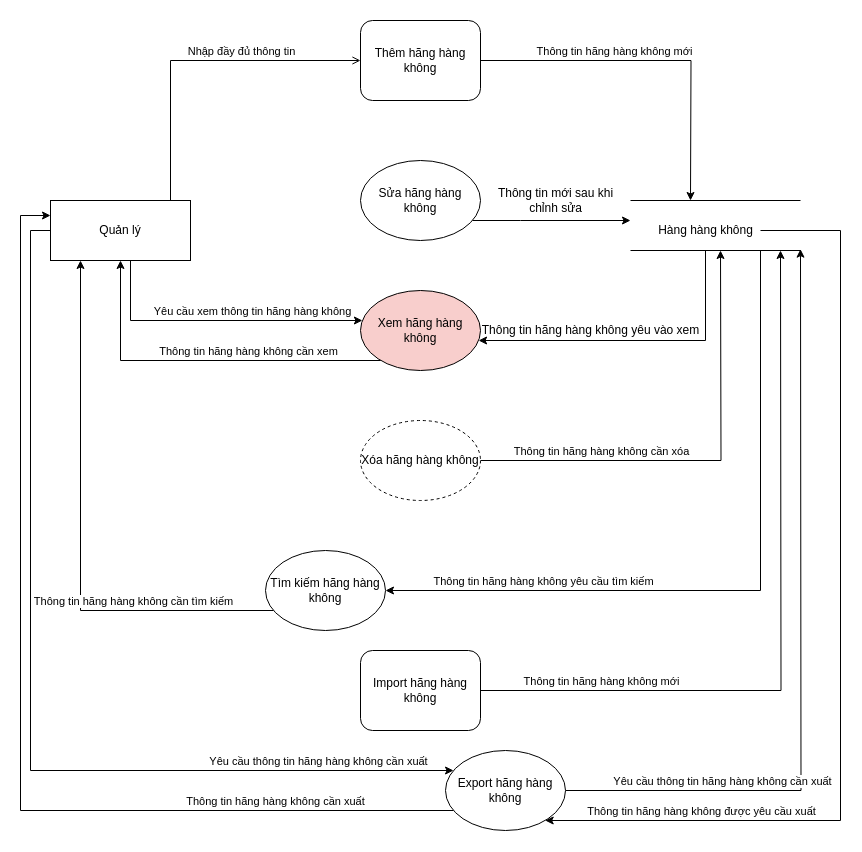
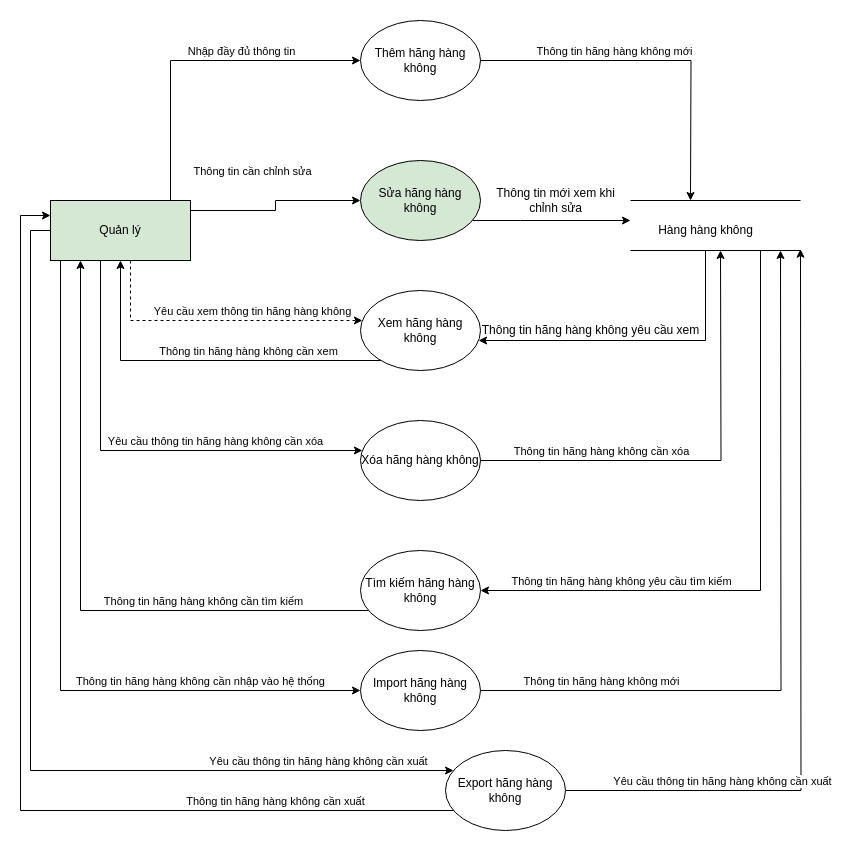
  <mxCell id="0" />
  <mxCell id="1" parent="0" />
- <mxCell id="2" style="edgeStyle=orthogonalEdgeStyle;rounded=0;orthogonalLoop=1;jettySize=auto;html=1;endArrow=open;" parent="1" source="14" target="25" edge="1"><mxGeometry relative="1" as="geometry"><Array as="points"><mxPoint x="170" y="60" /></Array></mxGeometry></mxCell>
+ <mxCell id="2" style="edgeStyle=orthogonalEdgeStyle;rounded=0;orthogonalLoop=1;jettySize=auto;html=1;" parent="1" source="14" target="25" edge="1"><mxGeometry relative="1" as="geometry"><Array as="points"><mxPoint x="170" y="60" /></Array></mxGeometry></mxCell>
  <mxCell id="3" value="Nhập đầy đủ thông tin" style="edgeLabel;html=1;align=center;verticalAlign=middle;resizable=0;points=[];" parent="2" vertex="1" connectable="0"><mxGeometry x="0.102" y="3" relative="1" as="geometry"><mxPoint x="28" y="-7" as="offset" /></mxGeometry></mxCell>
- <mxCell id="6" style="edgeStyle=orthogonalEdgeStyle;rounded=0;orthogonalLoop=1;jettySize=auto;html=1;" parent="1" source="14" target="30" edge="1"><mxGeometry relative="1" as="geometry"><Array as="points"><mxPoint x="130" y="320" /></Array></mxGeometry></mxCell>
+ <mxCell id="4" style="edgeStyle=orthogonalEdgeStyle;rounded=0;orthogonalLoop=1;jettySize=auto;html=1;" parent="1" source="14" target="27" edge="1"><mxGeometry relative="1" as="geometry"><Array as="points"><mxPoint x="275" y="210" /><mxPoint x="275" y="200" /></Array></mxGeometry></mxCell>
+ <mxCell id="5" value="Thông tin cần chỉnh sửa" style="edgeLabel;html=1;align=center;verticalAlign=middle;resizable=0;points=[];" parent="4" vertex="1" connectable="0"><mxGeometry x="-0.322" y="1" relative="1" as="geometry"><mxPoint y="-39" as="offset" /></mxGeometry></mxCell>
+ <mxCell id="6" style="edgeStyle=orthogonalEdgeStyle;rounded=0;orthogonalLoop=1;jettySize=auto;html=1;dashed=1;" parent="1" source="14" target="30" edge="1"><mxGeometry relative="1" as="geometry"><Array as="points"><mxPoint x="130" y="320" /></Array></mxGeometry></mxCell>
  <mxCell id="7" value="Yêu cầu xem thông tin hãng hàng không" style="edgeLabel;html=1;align=center;verticalAlign=middle;resizable=0;points=[];" parent="6" vertex="1" connectable="0"><mxGeometry x="-0.136" y="2" relative="1" as="geometry"><mxPoint x="55" y="-8" as="offset" /></mxGeometry></mxCell>
+ <mxCell id="8" style="edgeStyle=orthogonalEdgeStyle;rounded=0;orthogonalLoop=1;jettySize=auto;html=1;" parent="1" source="14" target="33" edge="1"><mxGeometry relative="1" as="geometry"><Array as="points"><mxPoint x="100" y="450" /></Array></mxGeometry></mxCell>
+ <mxCell id="9" value="Yêu cầu thông tin hãng hàng không cần xóa" style="edgeLabel;html=1;align=center;verticalAlign=middle;resizable=0;points=[];" parent="8" vertex="1" connectable="0"><mxGeometry x="0.223" y="1" relative="1" as="geometry"><mxPoint x="28" y="-9" as="offset" /></mxGeometry></mxCell>
+ <mxCell id="10" style="edgeStyle=orthogonalEdgeStyle;rounded=0;orthogonalLoop=1;jettySize=auto;html=1;" parent="1" source="14" target="41" edge="1"><mxGeometry relative="1" as="geometry"><Array as="points"><mxPoint x="60" y="690" /></Array></mxGeometry></mxCell>
+ <mxCell id="11" value="Thông tin hãng hàng không cần nhập vào hệ thống" style="edgeLabel;html=1;align=center;verticalAlign=middle;resizable=0;points=[];" parent="10" vertex="1" connectable="0"><mxGeometry x="0.508" y="-2" relative="1" as="geometry"><mxPoint x="19" y="-12" as="offset" /></mxGeometry></mxCell>
  <mxCell id="12" style="edgeStyle=orthogonalEdgeStyle;rounded=0;orthogonalLoop=1;jettySize=auto;html=1;" parent="1" source="14" target="46" edge="1"><mxGeometry relative="1" as="geometry"><Array as="points"><mxPoint x="30" y="230" /><mxPoint x="30" y="770" /></Array></mxGeometry></mxCell>
  <mxCell id="13" value="Yêu cầu thông tin hãng hàng không cần xuất" style="edgeLabel;html=1;align=center;verticalAlign=middle;resizable=0;points=[];" parent="12" vertex="1" connectable="0"><mxGeometry x="0.713" y="-1" relative="1" as="geometry"><mxPoint x="5" y="-11" as="offset" /></mxGeometry></mxCell>
- <mxCell id="14" value="Quản lý" style="rounded=0;whiteSpace=wrap;html=1;" parent="1" vertex="1"><mxGeometry x="50" y="200" width="140" height="60" as="geometry" /></mxCell>
+ <mxCell id="14" value="Quản lý" style="rounded=0;whiteSpace=wrap;html=1;fillColor=#d5e8d4;" parent="1" vertex="1"><mxGeometry x="50" y="200" width="140" height="60" as="geometry" /></mxCell>
  <mxCell id="15" value="" style="endArrow=none;html=1;rounded=0;" parent="1" edge="1"><mxGeometry width="50" height="50" relative="1" as="geometry"><mxPoint x="630" y="200" as="sourcePoint" /><mxPoint x="800" y="200" as="targetPoint" /></mxGeometry></mxCell>
  <mxCell id="16" value="" style="endArrow=none;html=1;rounded=0;" parent="1" edge="1"><mxGeometry width="50" height="50" relative="1" as="geometry"><mxPoint x="630" y="250" as="sourcePoint" /><mxPoint x="800" y="250" as="targetPoint" /></mxGeometry></mxCell>
  <mxCell id="17" style="edgeStyle=orthogonalEdgeStyle;rounded=0;orthogonalLoop=1;jettySize=auto;html=1;" parent="1" target="30" edge="1"><mxGeometry relative="1" as="geometry"><mxPoint x="705" y="250" as="sourcePoint" /><Array as="points"><mxPoint x="705" y="340" /></Array></mxGeometry></mxCell>
  <mxCell id="18" style="edgeStyle=orthogonalEdgeStyle;rounded=0;orthogonalLoop=1;jettySize=auto;html=1;" parent="1" target="36" edge="1"><mxGeometry relative="1" as="geometry"><mxPoint x="760" y="250" as="sourcePoint" /><Array as="points"><mxPoint x="760" y="590" /></Array></mxGeometry></mxCell>
  <mxCell id="19" value="Thông tin hãng hàng không yêu cầu tìm kiếm" style="edgeLabel;html=1;align=center;verticalAlign=middle;resizable=0;points=[];" parent="18" vertex="1" connectable="0"><mxGeometry x="0.63" y="1" relative="1" as="geometry"><mxPoint x="25" y="-11" as="offset" /></mxGeometry></mxCell>
- <mxCell id="20" style="edgeStyle=orthogonalEdgeStyle;rounded=0;orthogonalLoop=1;jettySize=auto;html=1;" parent="1" source="22" target="46" edge="1"><mxGeometry relative="1" as="geometry"><Array as="points"><mxPoint x="840" y="230" /><mxPoint x="840" y="820" /></Array></mxGeometry></mxCell>
- <mxCell id="21" value="Thông tin hãng hàng không được yêu cầu xuất" style="edgeLabel;html=1;align=center;verticalAlign=middle;resizable=0;points=[];" parent="20" vertex="1" connectable="0"><mxGeometry x="0.779" y="-1" relative="1" as="geometry"><mxPoint x="49" y="-9" as="offset" /></mxGeometry></mxCell>
  <mxCell id="22" value="Hàng hàng không" style="text;html=1;align=center;verticalAlign=middle;resizable=0;points=[];autosize=1;strokeColor=none;fillColor=none;" parent="1" vertex="1"><mxGeometry x="650" y="220" width="110" height="20" as="geometry" /></mxCell>
  <mxCell id="23" style="edgeStyle=orthogonalEdgeStyle;rounded=0;orthogonalLoop=1;jettySize=auto;html=1;" parent="1" source="25" edge="1"><mxGeometry relative="1" as="geometry"><mxPoint x="690" y="200" as="targetPoint" /></mxGeometry></mxCell>
  <mxCell id="24" value="Thông tin hãng hàng không mới" style="edgeLabel;html=1;align=center;verticalAlign=middle;resizable=0;points=[];" parent="23" vertex="1" connectable="0"><mxGeometry x="-0.241" y="2" relative="1" as="geometry"><mxPoint y="-8" as="offset" /></mxGeometry></mxCell>
- <mxCell id="25" value="Thêm hãng hàng không" style="whiteSpace=wrap;html=1;rounded=1;" parent="1" vertex="1"><mxGeometry x="360" y="20" width="120" height="80" as="geometry" /></mxCell>
+ <mxCell id="25" value="Thêm hãng hàng không" style="ellipse;whiteSpace=wrap;html=1;" parent="1" vertex="1"><mxGeometry x="360" y="20" width="120" height="80" as="geometry" /></mxCell>
  <mxCell id="26" style="edgeStyle=orthogonalEdgeStyle;rounded=0;orthogonalLoop=1;jettySize=auto;html=1;" parent="1" source="27" edge="1"><mxGeometry relative="1" as="geometry"><mxPoint x="630" y="220" as="targetPoint" /><Array as="points"><mxPoint x="520" y="220" /><mxPoint x="520" y="220" /></Array></mxGeometry></mxCell>
- <mxCell id="27" value="Sửa hãng hàng không" style="ellipse;whiteSpace=wrap;html=1;" parent="1" vertex="1"><mxGeometry x="360" y="160" width="120" height="80" as="geometry" /></mxCell>
+ <mxCell id="27" value="Sửa hãng hàng không" style="ellipse;whiteSpace=wrap;html=1;fillColor=#d5e8d4;" parent="1" vertex="1"><mxGeometry x="360" y="160" width="120" height="80" as="geometry" /></mxCell>
  <mxCell id="28" style="edgeStyle=orthogonalEdgeStyle;rounded=0;orthogonalLoop=1;jettySize=auto;html=1;" parent="1" source="30" edge="1"><mxGeometry relative="1" as="geometry"><mxPoint x="120" y="260" as="targetPoint" /><Array as="points"><mxPoint x="120" y="360" /><mxPoint x="120" y="260" /></Array></mxGeometry></mxCell>
  <mxCell id="29" value="Thông tin hãng hàng không cần xem" style="edgeLabel;html=1;align=center;verticalAlign=middle;resizable=0;points=[];" parent="28" vertex="1" connectable="0"><mxGeometry x="-0.329" relative="1" as="geometry"><mxPoint x="-12" y="-10" as="offset" /></mxGeometry></mxCell>
- <mxCell id="30" value="Xem hãng hàng không" style="ellipse;whiteSpace=wrap;html=1;fillColor=#f8cecc;" parent="1" vertex="1"><mxGeometry x="360" y="290" width="120" height="80" as="geometry" /></mxCell>
+ <mxCell id="30" value="Xem hãng hàng không" style="ellipse;whiteSpace=wrap;html=1;" parent="1" vertex="1"><mxGeometry x="360" y="290" width="120" height="80" as="geometry" /></mxCell>
  <mxCell id="31" style="edgeStyle=orthogonalEdgeStyle;rounded=0;orthogonalLoop=1;jettySize=auto;html=1;" parent="1" source="33" edge="1"><mxGeometry relative="1" as="geometry"><mxPoint x="720" y="250" as="targetPoint" /></mxGeometry></mxCell>
  <mxCell id="32" value="Thông tin hãng hàng không cần xóa" style="edgeLabel;html=1;align=center;verticalAlign=middle;resizable=0;points=[];" parent="31" vertex="1" connectable="0"><mxGeometry x="-0.641" y="1" relative="1" as="geometry"><mxPoint x="39" y="-9" as="offset" /></mxGeometry></mxCell>
- <mxCell id="33" value="Xóa hãng hàng không" style="ellipse;whiteSpace=wrap;html=1;dashed=1;" parent="1" vertex="1"><mxGeometry x="360" y="420" width="120" height="80" as="geometry" /></mxCell>
+ <mxCell id="33" value="Xóa hãng hàng không" style="ellipse;whiteSpace=wrap;html=1;" parent="1" vertex="1"><mxGeometry x="360" y="420" width="120" height="80" as="geometry" /></mxCell>
  <mxCell id="34" style="edgeStyle=orthogonalEdgeStyle;rounded=0;orthogonalLoop=1;jettySize=auto;html=1;" parent="1" source="36" edge="1"><mxGeometry relative="1" as="geometry"><Array as="points"><mxPoint x="80" y="610" /><mxPoint x="80" y="260" /></Array><mxPoint x="80" y="260" as="targetPoint" /></mxGeometry></mxCell>
  <mxCell id="35" value="Thông tin hãng hàng không cần tìm kiếm" style="edgeLabel;html=1;align=center;verticalAlign=middle;resizable=0;points=[];" parent="34" vertex="1" connectable="0"><mxGeometry x="-0.481" y="-3" relative="1" as="geometry"><mxPoint y="-7" as="offset" /></mxGeometry></mxCell>
- <mxCell id="36" value="Tìm kiếm hãng hàng không" style="ellipse;whiteSpace=wrap;html=1;" parent="1" vertex="1"><mxGeometry x="265" y="550" width="120" height="80" as="geometry" /></mxCell>
- <mxCell id="37" value="Thông tin mới sau khi &lt;br&gt;chỉnh sửa" style="text;html=1;align=center;verticalAlign=middle;resizable=0;points=[];autosize=1;strokeColor=none;fillColor=none;" parent="1" vertex="1"><mxGeometry x="490" y="185" width="130" height="30" as="geometry" /></mxCell>
- <mxCell id="38" value="Thông tin hãng hàng không yêu vào xem" style="text;html=1;align=center;verticalAlign=middle;resizable=0;points=[];autosize=1;strokeColor=none;fillColor=none;" parent="1" vertex="1"><mxGeometry x="475" y="320" width="230" height="20" as="geometry" /></mxCell>
+ <mxCell id="36" value="Tìm kiếm hãng hàng không" style="ellipse;whiteSpace=wrap;html=1;" parent="1" vertex="1"><mxGeometry x="360" y="550" width="120" height="80" as="geometry" /></mxCell>
+ <mxCell id="37" value="Thông tin mới xem khi &lt;br&gt;chỉnh sửa" style="text;html=1;align=center;verticalAlign=middle;resizable=0;points=[];autosize=1;strokeColor=none;fillColor=none;" parent="1" vertex="1"><mxGeometry x="490" y="185" width="130" height="30" as="geometry" /></mxCell>
+ <mxCell id="38" value="Thông tin hãng hàng không yêu cầu xem" style="text;html=1;align=center;verticalAlign=middle;resizable=0;points=[];autosize=1;strokeColor=none;fillColor=none;" parent="1" vertex="1"><mxGeometry x="475" y="320" width="230" height="20" as="geometry" /></mxCell>
  <mxCell id="39" style="edgeStyle=orthogonalEdgeStyle;rounded=0;orthogonalLoop=1;jettySize=auto;html=1;" parent="1" source="41" edge="1"><mxGeometry relative="1" as="geometry"><mxPoint x="780" y="250" as="targetPoint" /></mxGeometry></mxCell>
  <mxCell id="40" value="Thông tin hãng hàng không mới" style="edgeLabel;html=1;align=center;verticalAlign=middle;resizable=0;points=[];" parent="39" vertex="1" connectable="0"><mxGeometry x="-0.747" y="1" relative="1" as="geometry"><mxPoint x="26" y="-9" as="offset" /></mxGeometry></mxCell>
- <mxCell id="41" value="Import hãng hàng không" style="whiteSpace=wrap;html=1;rounded=1;" parent="1" vertex="1"><mxGeometry x="360" y="650" width="120" height="80" as="geometry" /></mxCell>
+ <mxCell id="41" value="Import hãng hàng không" style="ellipse;whiteSpace=wrap;html=1;" parent="1" vertex="1"><mxGeometry x="360" y="650" width="120" height="80" as="geometry" /></mxCell>
  <mxCell id="42" style="edgeStyle=orthogonalEdgeStyle;rounded=0;orthogonalLoop=1;jettySize=auto;html=1;" parent="1" source="46" edge="1"><mxGeometry relative="1" as="geometry"><mxPoint x="800" y="248.667" as="targetPoint" /></mxGeometry></mxCell>
  <mxCell id="43" value="Yêu cầu thông tin hãng hàng không cần xuất&lt;br&gt;" style="edgeLabel;html=1;align=center;verticalAlign=middle;resizable=0;points=[];" parent="42" vertex="1" connectable="0"><mxGeometry x="-0.562" relative="1" as="geometry"><mxPoint x="-14" y="-10" as="offset" /></mxGeometry></mxCell>
  <mxCell id="44" style="edgeStyle=orthogonalEdgeStyle;rounded=0;orthogonalLoop=1;jettySize=auto;html=1;entryX=0;entryY=0.25;entryDx=0;entryDy=0;" parent="1" source="46" target="14" edge="1"><mxGeometry relative="1" as="geometry"><Array as="points"><mxPoint x="20" y="810" /><mxPoint x="20" y="215" /></Array></mxGeometry></mxCell>
  <mxCell id="45" value="Thông tin hãng hàng không cần xuất" style="edgeLabel;html=1;align=center;verticalAlign=middle;resizable=0;points=[];" parent="44" vertex="1" connectable="0"><mxGeometry x="-0.661" y="-1" relative="1" as="geometry"><mxPoint y="-9" as="offset" /></mxGeometry></mxCell>
  <mxCell id="46" value="Export hãng hàng không" style="ellipse;whiteSpace=wrap;html=1;" parent="1" vertex="1"><mxGeometry x="445" y="750" width="120" height="80" as="geometry" /></mxCell>
